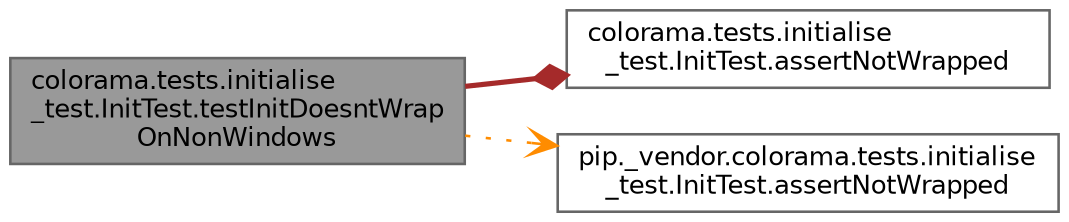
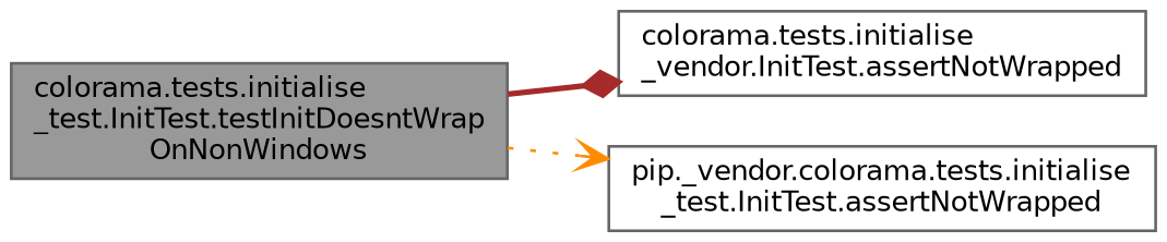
  digraph {
    rankdir=LR
    node [color=grey40 fillcolor=white fontname=Helvetica fontsize=10 shape=box style=filled]
    edge [fontname=Helvetica fontsize=10 labelfontname=Helvetica labelfontsize=10]
    n1 [color=gray40 fillcolor=grey60 fontcolor=black height=0.2 label="colorama.tests.initialise\l_test.InitTest.testInitDoesntWrap\lOnNonWindows" width=0.4]
-   n2 [height=0.2 label="colorama.tests.initialise\l_test.InitTest.assertNotWrapped" width=0.4]
+   n2 [height=0.2 label="colorama.tests.initialise\l_vendor.InitTest.assertNotWrapped" width=0.4]
    n3 [height=0.2 label="pip._vendor.colorama.tests.initialise\l_test.InitTest.assertNotWrapped" width=0.4]
    n1 -> n2 [color=brown style=bold arrowhead=diamond]
    n1 -> n3 [color=darkorange style=dotted arrowhead=vee]
  }
